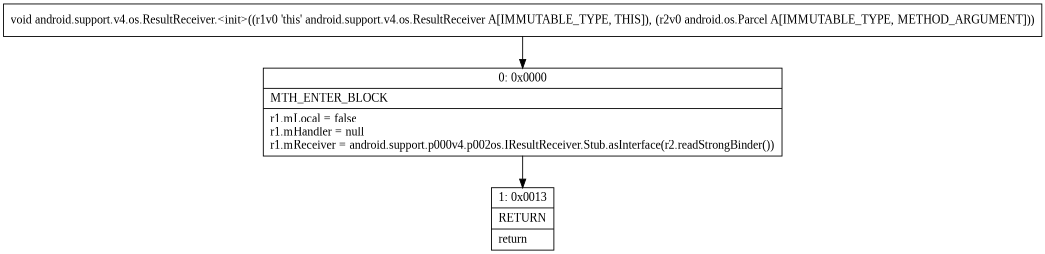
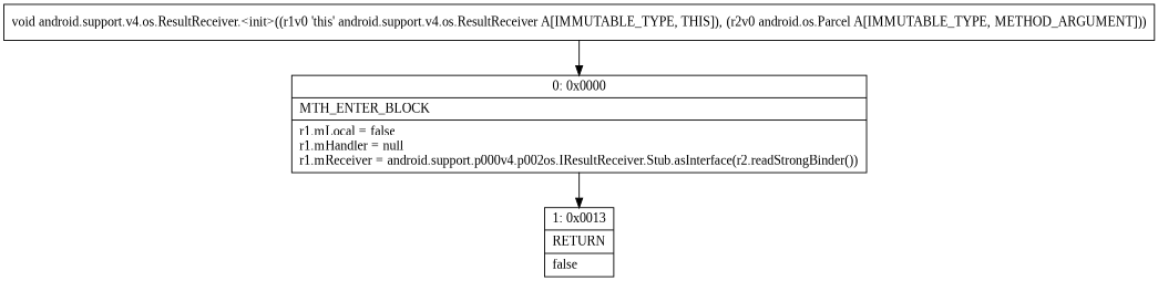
  digraph {
    fontname="Liberation Serif"
    node [shape=record fontname="Liberation Serif"]
    edge [fontname="Liberation Serif"]
    n1 [label="{0\:\ 0x0000|MTH_ENTER_BLOCK\l|r1.mLocal = false\lr1.mHandler = null\lr1.mReceiver = android.support.p000v4.p002os.IResultReceiver.Stub.asInterface(r2.readStrongBinder())\l}"]
-   n2 [label="{1\:\ 0x0013|RETURN\l|return\l}"]
+   n2 [label="{1\:\ 0x0013|RETURN\l|false\l}"]
    n3 [label="{void android.support.v4.os.ResultReceiver.\<init\>((r1v0 'this' android.support.v4.os.ResultReceiver A[IMMUTABLE_TYPE, THIS]), (r2v0 android.os.Parcel A[IMMUTABLE_TYPE, METHOD_ARGUMENT])) }"]
    n1 -> n2
    n3 -> n1
  }
